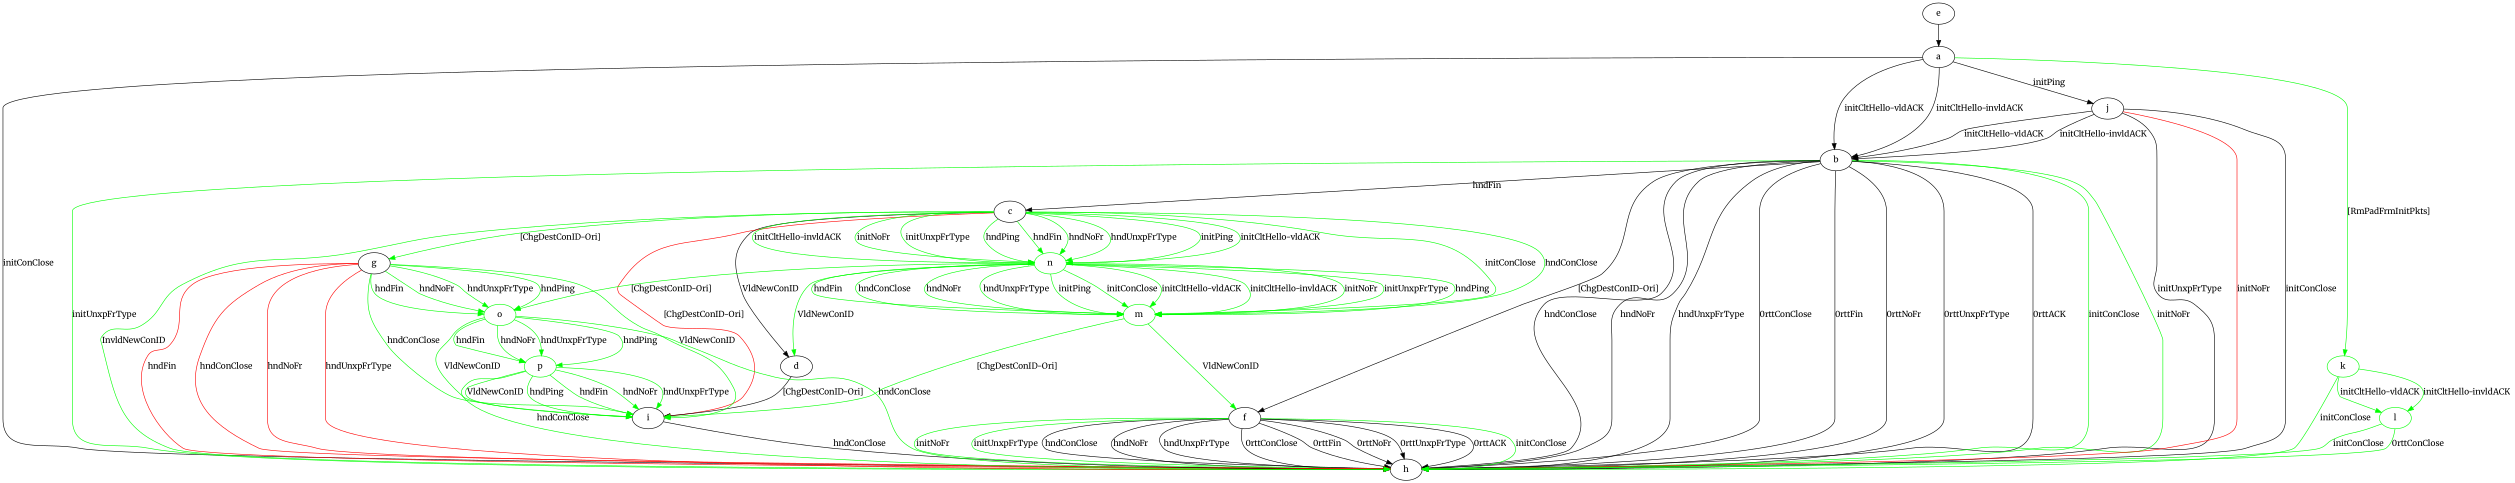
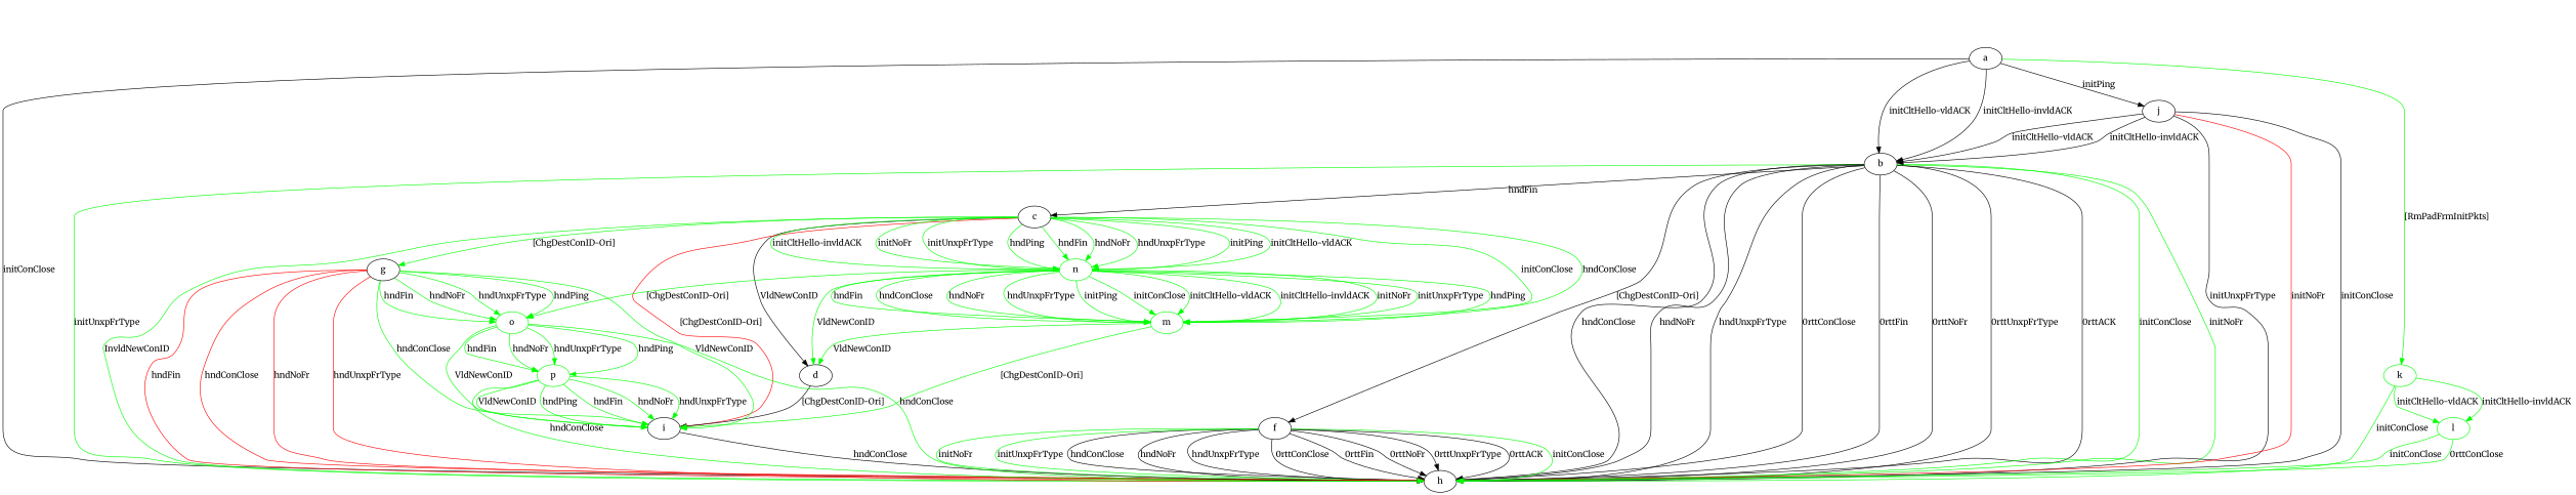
  digraph {
    fontname=Merriweather
    node [fontname=Merriweather]
    edge [fontname=Merriweather color=green]
    a
    b
    h
    j
    k [color=green]
    c
    f
    l [color=green]
    d
    g
    i
    m [color=green]
    n [color=green]
    o [color=green]
    p [color=green]
-   e
    a -> b [label="initCltHello-vldACK " color=""]
    a -> b [label="initCltHello-invldACK " color=""]
    a -> h [label="initConClose " color=""]
    a -> j [label="initPing " color=""]
    a -> k [label="[RmPadFrmInitPkts] "]
    b -> h [label="hndConClose " color=""]
    b -> h [label="hndNoFr " color=""]
    b -> h [label="hndUnxpFrType " color=""]
    b -> h [label="0rttConClose " color=""]
    b -> h [label="0rttFin " color=""]
    b -> h [label="0rttNoFr " color=""]
    b -> h [label="0rttUnxpFrType " color=""]
    b -> h [label="0rttACK " color=""]
    b -> h [label="initConClose "]
    b -> h [label="initNoFr "]
    b -> h [label="initUnxpFrType "]
    b -> c [label="hndFin " color=""]
    b -> f [label="[ChgDestConID-Ori] " color=""]
    j -> b [label="initCltHello-vldACK " color=""]
    j -> b [label="initCltHello-invldACK " color=""]
    j -> h [label="initConClose " color=""]
    j -> h [label="initUnxpFrType " color=""]
    j -> h [color=red label="initNoFr "]
    k -> h [label="initConClose "]
    k -> l [label="initCltHello-vldACK "]
    k -> l [label="initCltHello-invldACK "]
    c -> h [label="InvldNewConID "]
    c -> d [label="VldNewConID " color=""]
    c -> g [label="[ChgDestConID-Ori] "]
    c -> i [color=red label="[ChgDestConID-Ori] "]
    c -> m [label="initConClose "]
    c -> m [label="hndConClose "]
    c -> n [label="initPing "]
    c -> n [label="initCltHello-vldACK "]
    c -> n [label="initCltHello-invldACK "]
    c -> n [label="initNoFr "]
    c -> n [label="initUnxpFrType "]
    c -> n [label="hndPing "]
    c -> n [label="hndFin "]
    c -> n [label="hndNoFr "]
    c -> n [label="hndUnxpFrType "]
    f -> h [label="hndConClose " color=""]
    f -> h [label="hndNoFr " color=""]
    f -> h [label="hndUnxpFrType " color=""]
    f -> h [label="0rttConClose " color=""]
    f -> h [label="0rttFin " color=""]
    f -> h [label="0rttNoFr " color=""]
    f -> h [label="0rttUnxpFrType " color=""]
    f -> h [label="0rttACK " color=""]
    f -> h [label="initConClose "]
    f -> h [label="initNoFr "]
    f -> h [label="initUnxpFrType "]
    l -> h [label="initConClose "]
    l -> h [label="0rttConClose "]
    d -> i [label="[ChgDestConID-Ori] " color=""]
    g -> h [color=red label="hndFin "]
    g -> h [color=red label="hndConClose "]
    g -> h [color=red label="hndNoFr "]
    g -> h [color=red label="hndUnxpFrType "]
    g -> i [label="hndConClose "]
    g -> i [label="VldNewConID "]
    g -> o [label="hndPing "]
    g -> o [label="hndFin "]
    g -> o [label="hndNoFr "]
    g -> o [label="hndUnxpFrType "]
    i -> h [label="hndConClose " color=""]
-   m -> f [label="VldNewConID "]
+   m -> d [label="VldNewConID "]
    m -> i [label="[ChgDestConID-Ori] "]
    n -> d [label="VldNewConID "]
    n -> m [label="initPing "]
    n -> m [label="initConClose "]
    n -> m [label="initCltHello-vldACK "]
    n -> m [label="initCltHello-invldACK "]
    n -> m [label="initNoFr "]
    n -> m [label="initUnxpFrType "]
    n -> m [label="hndPing "]
    n -> m [label="hndFin "]
    n -> m [label="hndConClose "]
    n -> m [label="hndNoFr "]
    n -> m [label="hndUnxpFrType "]
    n -> o [label="[ChgDestConID-Ori] "]
    o -> h [label="hndConClose "]
    o -> i [label="VldNewConID "]
    o -> p [label="hndPing "]
    o -> p [label="hndFin "]
    o -> p [label="hndNoFr "]
    o -> p [label="hndUnxpFrType "]
    p -> h [label="hndConClose "]
    p -> i [label="hndPing "]
    p -> i [label="hndFin "]
    p -> i [label="hndNoFr "]
    p -> i [label="hndUnxpFrType "]
    p -> i [label="VldNewConID "]
-   e -> a [color=""]
  }
